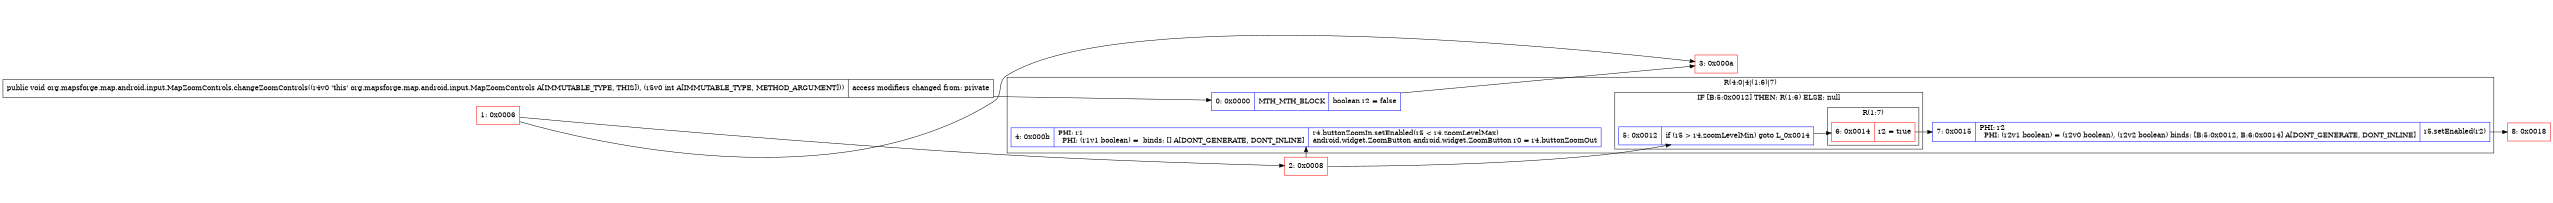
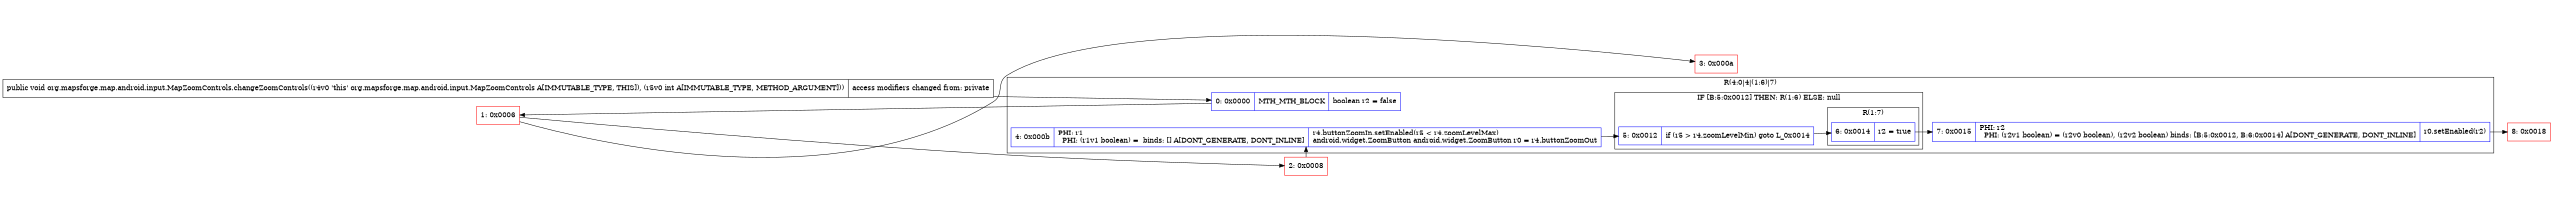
  digraph {
    rankdir=LR
    node [color=blue shape=record]
-   n1 [color=red label="{6\:\ 0x0014|r2 = true\l}"]
+   n1 [label="{6\:\ 0x0014|r2 = true\l}"]
    n2 [label="{5\:\ 0x0012|if (r5 \> r4.zoomLevelMin) goto L_0x0014\l}"]
    n3 [label="{0\:\ 0x0000|MTH_MTH_BLOCK\l|boolean r2 = false\l}"]
    n4 [label="{4\:\ 0x000b|PHI: r1 \l  PHI: (r1v1 boolean) =  binds: [] A[DONT_GENERATE, DONT_INLINE]\l|r4.buttonZoomIn.setEnabled(r5 \< r4.zoomLevelMax)\landroid.widget.ZoomButton android.widget.ZoomButton r0 = r4.buttonZoomOut\l}"]
-   n5 [label="{7\:\ 0x0015|PHI: r2 \l  PHI: (r2v1 boolean) = (r2v0 boolean), (r2v2 boolean) binds: [B:5:0x0012, B:6:0x0014] A[DONT_GENERATE, DONT_INLINE]\l|r5.setEnabled(r2)\l}"]
+   n5 [label="{7\:\ 0x0015|PHI: r2 \l  PHI: (r2v1 boolean) = (r2v0 boolean), (r2v2 boolean) binds: [B:5:0x0012, B:6:0x0014] A[DONT_GENERATE, DONT_INLINE]\l|r0.setEnabled(r2)\l}"]
    n6 [color=red label="{1\:\ 0x0006}"]
    n7 [color=red label="{8\:\ 0x0018}"]
    n8 [color=red label="{2\:\ 0x0008}"]
    n9 [color=red label="{3\:\ 0x000a}"]
    n10 [label="{public void org.mapsforge.map.android.input.MapZoomControls.changeZoomControls((r4v0 'this' org.mapsforge.map.android.input.MapZoomControls A[IMMUTABLE_TYPE, THIS]), (r5v0 int A[IMMUTABLE_TYPE, METHOD_ARGUMENT]))  | access modifiers changed from: private\l}" color=""]
    subgraph cluster_1 {
      label="R(4:0|4|(1:6)|7)"
      n3
      n4
      n5
      subgraph cluster_2 {
        label="IF [B:5:0x0012] THEN: R(1:6) ELSE: null"
        n2
        subgraph cluster_3 {
          label="R(1:7)"
          n1
        }
      }
    }
    n1 -> n5
    n2 -> n1
-   n3 -> n9
-   n8 -> n2
+   n3 -> n6
+   n4 -> n2
    n5 -> n7
    n6 -> n8
    n6 -> n9
    n8 -> n4
    n10 -> n3
  }
